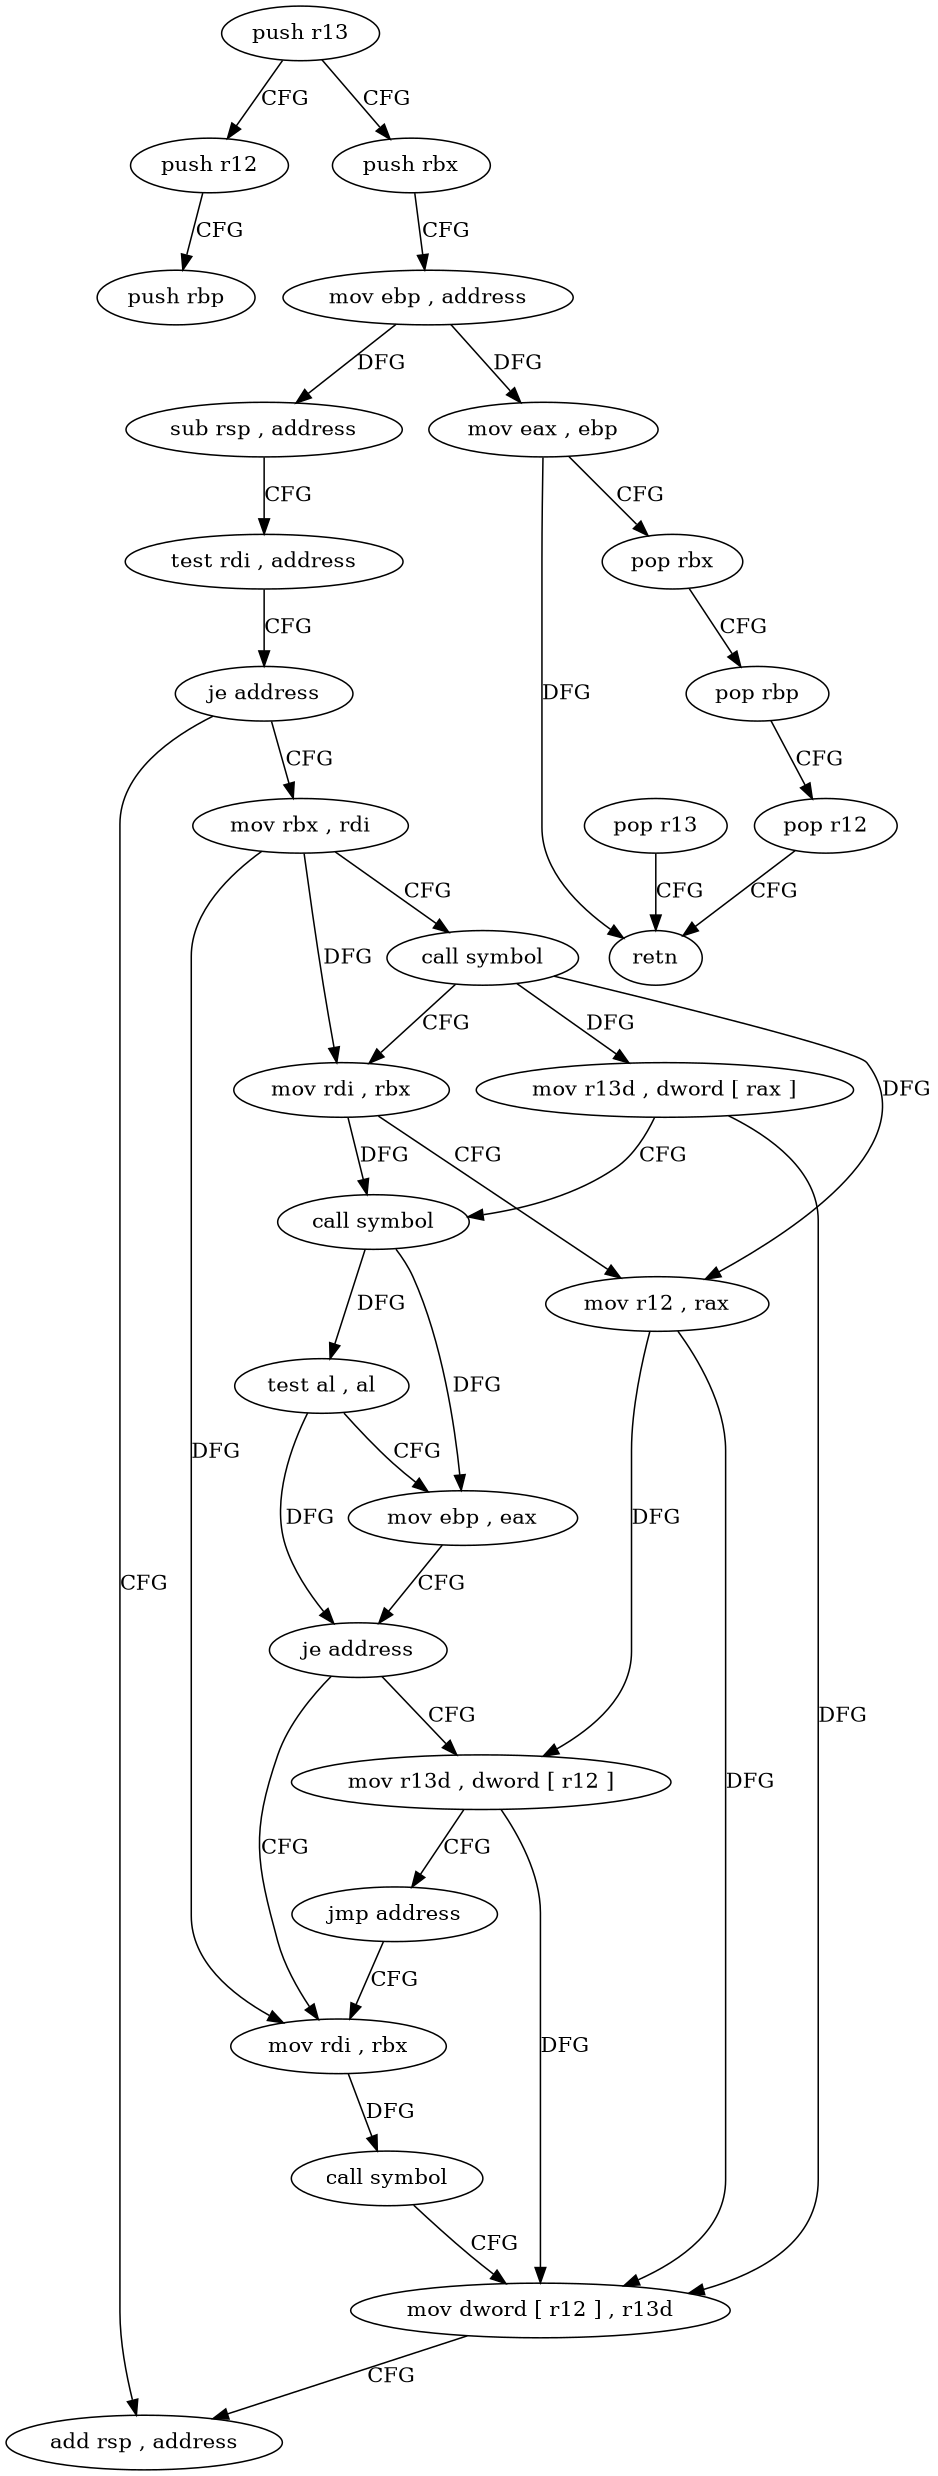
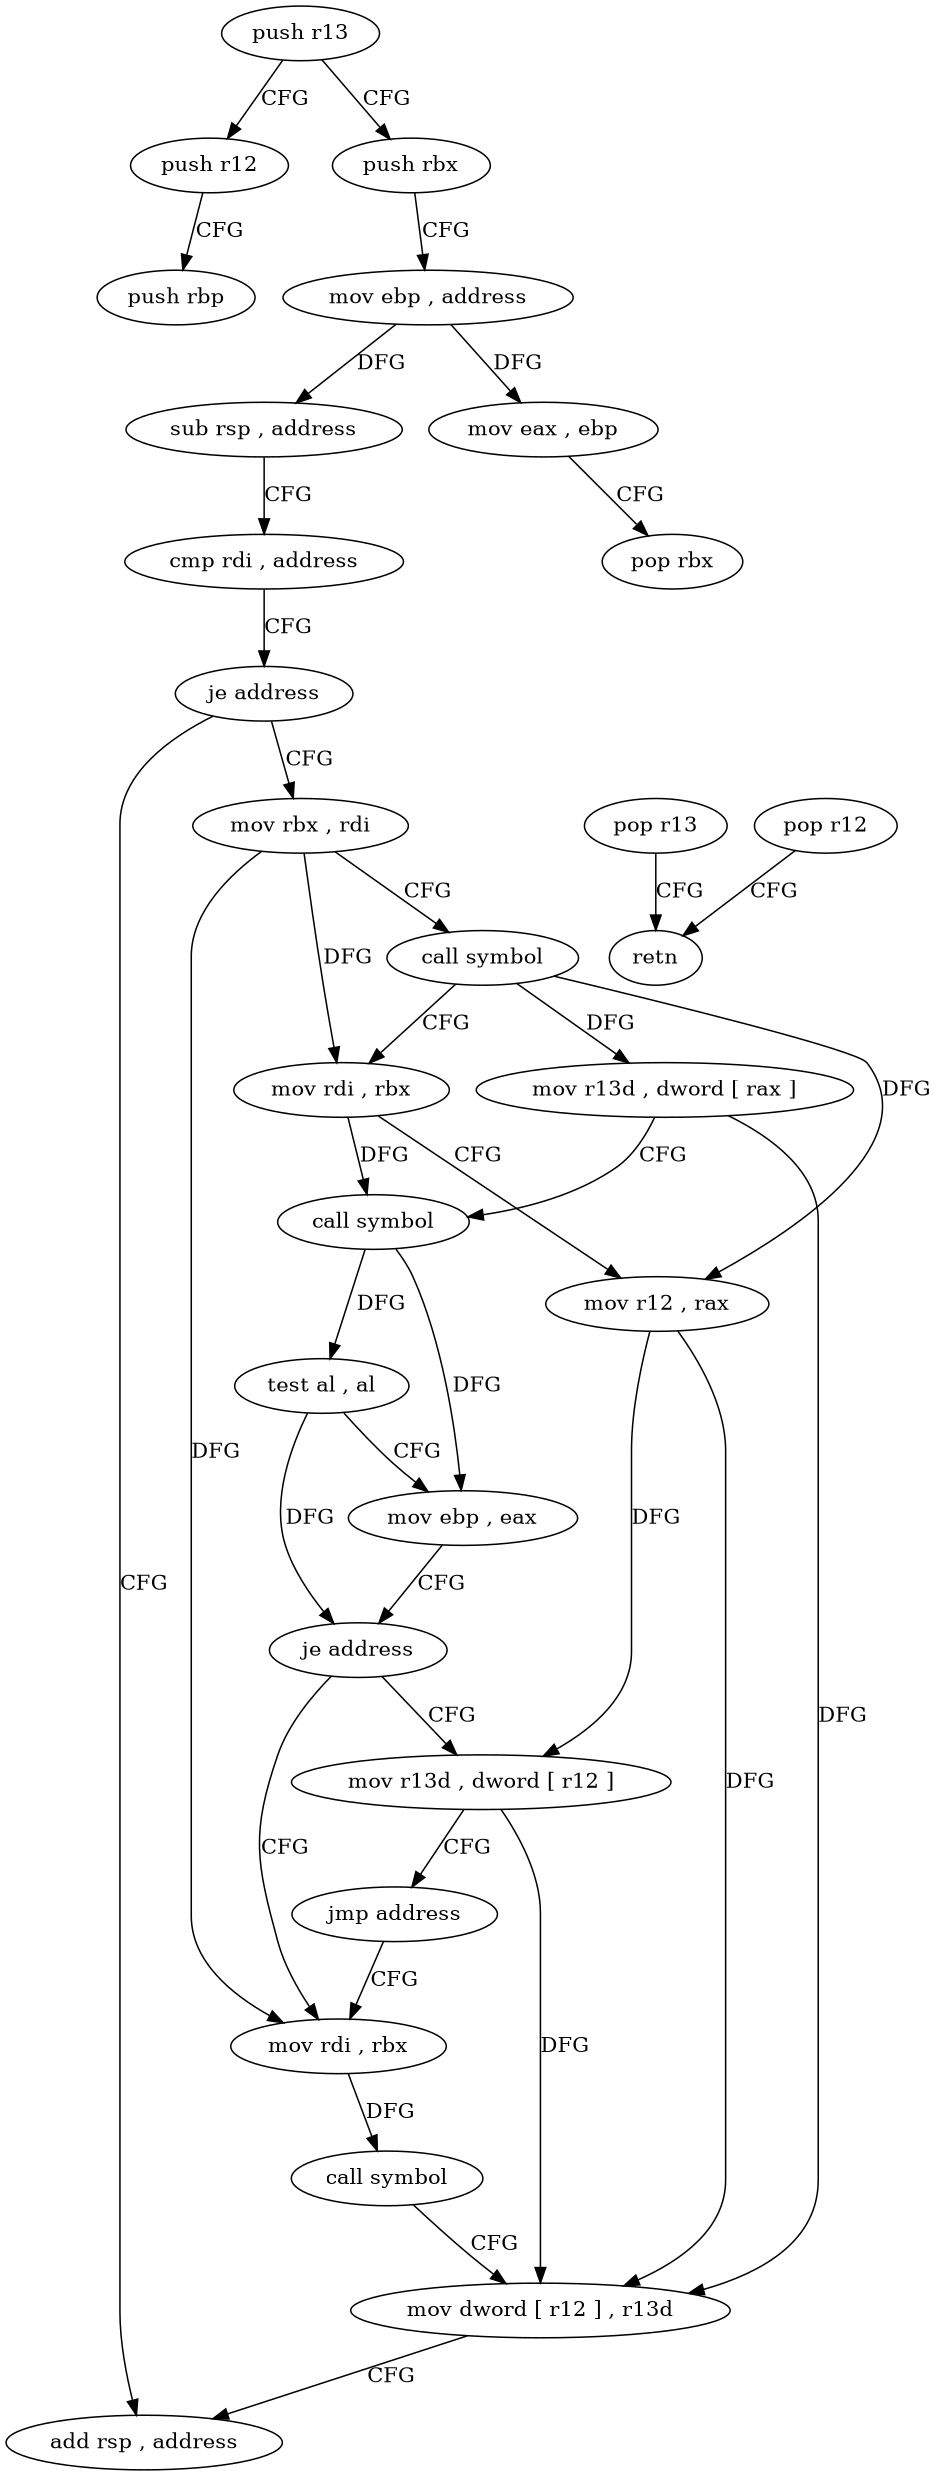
  digraph {
    n1 [label="push r13"]
    n2 [label="push r12"]
    n3 [label="push rbx"]
    n4 [label="push rbp"]
    n5 [label="mov ebp , address"]
    n6 [label="sub rsp , address"]
    n7 [label="mov eax , ebp"]
-   n8 [label="test rdi , address"]
+   n8 [label="cmp rdi , address"]
    n9 [label="pop rbx"]
    n10 [label=retn]
    n11 [label="je address"]
    n12 [label="add rsp , address"]
    n13 [label="mov rbx , rdi"]
    n14 [label="call symbol"]
    n15 [label="mov rdi , rbx"]
    n16 [label="mov rdi , rbx"]
    n17 [label="mov r12 , rax"]
    n18 [label="mov r13d , dword [ rax ]"]
    n19 [label="call symbol"]
    n20 [label="call symbol"]
-   n21 [label="pop rbp"]
    n22 [label="pop r12"]
    n23 [label="pop r13"]
    n24 [label="mov r13d , dword [ r12 ]"]
    n25 [label="mov dword [ r12 ] , r13d"]
    n26 [label="test al , al"]
    n27 [label="mov ebp , eax"]
    n28 [label="jmp address"]
    n29 [label="je address"]
    n1 -> n2 [label=CFG]
    n1 -> n3 [label=CFG]
    n2 -> n4 [label=CFG]
    n3 -> n5 [label=CFG]
    n5 -> n6 [label=DFG]
    n5 -> n7 [label=DFG]
    n6 -> n8 [label=CFG]
    n7 -> n9 [label=CFG]
-   n7 -> n10 [label=DFG]
    n8 -> n11 [label=CFG]
-   n9 -> n21 [label=CFG]
    n11 -> n12 [label=CFG]
    n11 -> n13 [label=CFG]
    n13 -> n14 [label=CFG]
    n13 -> n15 [label=DFG]
    n13 -> n16 [label=DFG]
    n14 -> n15 [label=CFG]
    n14 -> n17 [label=DFG]
    n14 -> n18 [label=DFG]
    n15 -> n17 [label=CFG]
    n15 -> n19 [label=DFG]
    n16 -> n20 [label=DFG]
    n17 -> n24 [label=DFG]
    n17 -> n25 [label=DFG]
    n18 -> n19 [label=CFG]
    n18 -> n25 [label=DFG]
    n19 -> n26 [label=DFG]
    n19 -> n27 [label=DFG]
    n20 -> n25 [label=CFG]
-   n21 -> n22 [label=CFG]
    n22 -> n10 [label=CFG]
    n23 -> n10 [label=CFG]
    n24 -> n25 [label=DFG]
    n24 -> n28 [label=CFG]
    n25 -> n12 [label=CFG]
    n26 -> n27 [label=CFG]
    n26 -> n29 [label=DFG]
    n27 -> n29 [label=CFG]
    n28 -> n16 [label=CFG]
    n29 -> n16 [label=CFG]
    n29 -> n24 [label=CFG]
  }
